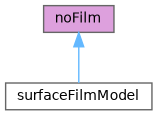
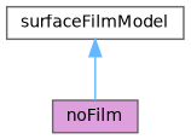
  digraph {
    node [color=gray40 fontname=Helvetica fontsize=10 shape=box style=filled]
    n1 [fillcolor=plum fontcolor=black height=0.2 label=noFilm width=0.4]
    n2 [fillcolor=white height=0.2 label=surfaceFilmModel width=0.4]
-   n1 -> n2 [color=steelblue1 dir=back fontname=Helvetica fontsize=10 labelfontname=Helvetica labelfontsize=10 style=solid]
+   n2 -> n1 [color=steelblue1 dir=back fontname=Helvetica fontsize=10 labelfontname=Helvetica labelfontsize=10 style=solid]
  }
